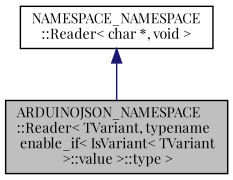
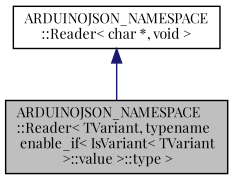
  digraph {
    fontname="Playfair Display"
    node [color=black fontname="Playfair Display" fontsize=10 shape=record style=filled]
    n1 [fillcolor=grey75 fontcolor=black height=0.2 label="ARDUINOJSON_NAMESPACE\l::Reader\< TVariant, typename\l enable_if\< IsVariant\< TVariant\l \>::value \>::type \>" width=0.4]
-   n2 [fillcolor=white height=0.2 label="NAMESPACE_NAMESPACE\l::Reader\< char *, void \>" width=0.4]
+   n2 [fillcolor=white height=0.2 label="ARDUINOJSON_NAMESPACE\l::Reader\< char *, void \>" width=0.4]
    n2 -> n1 [color=midnightblue dir=back fontname="Playfair Display" fontsize=10 labelfontname=Helvetica labelfontsize=10 style=solid]
  }
